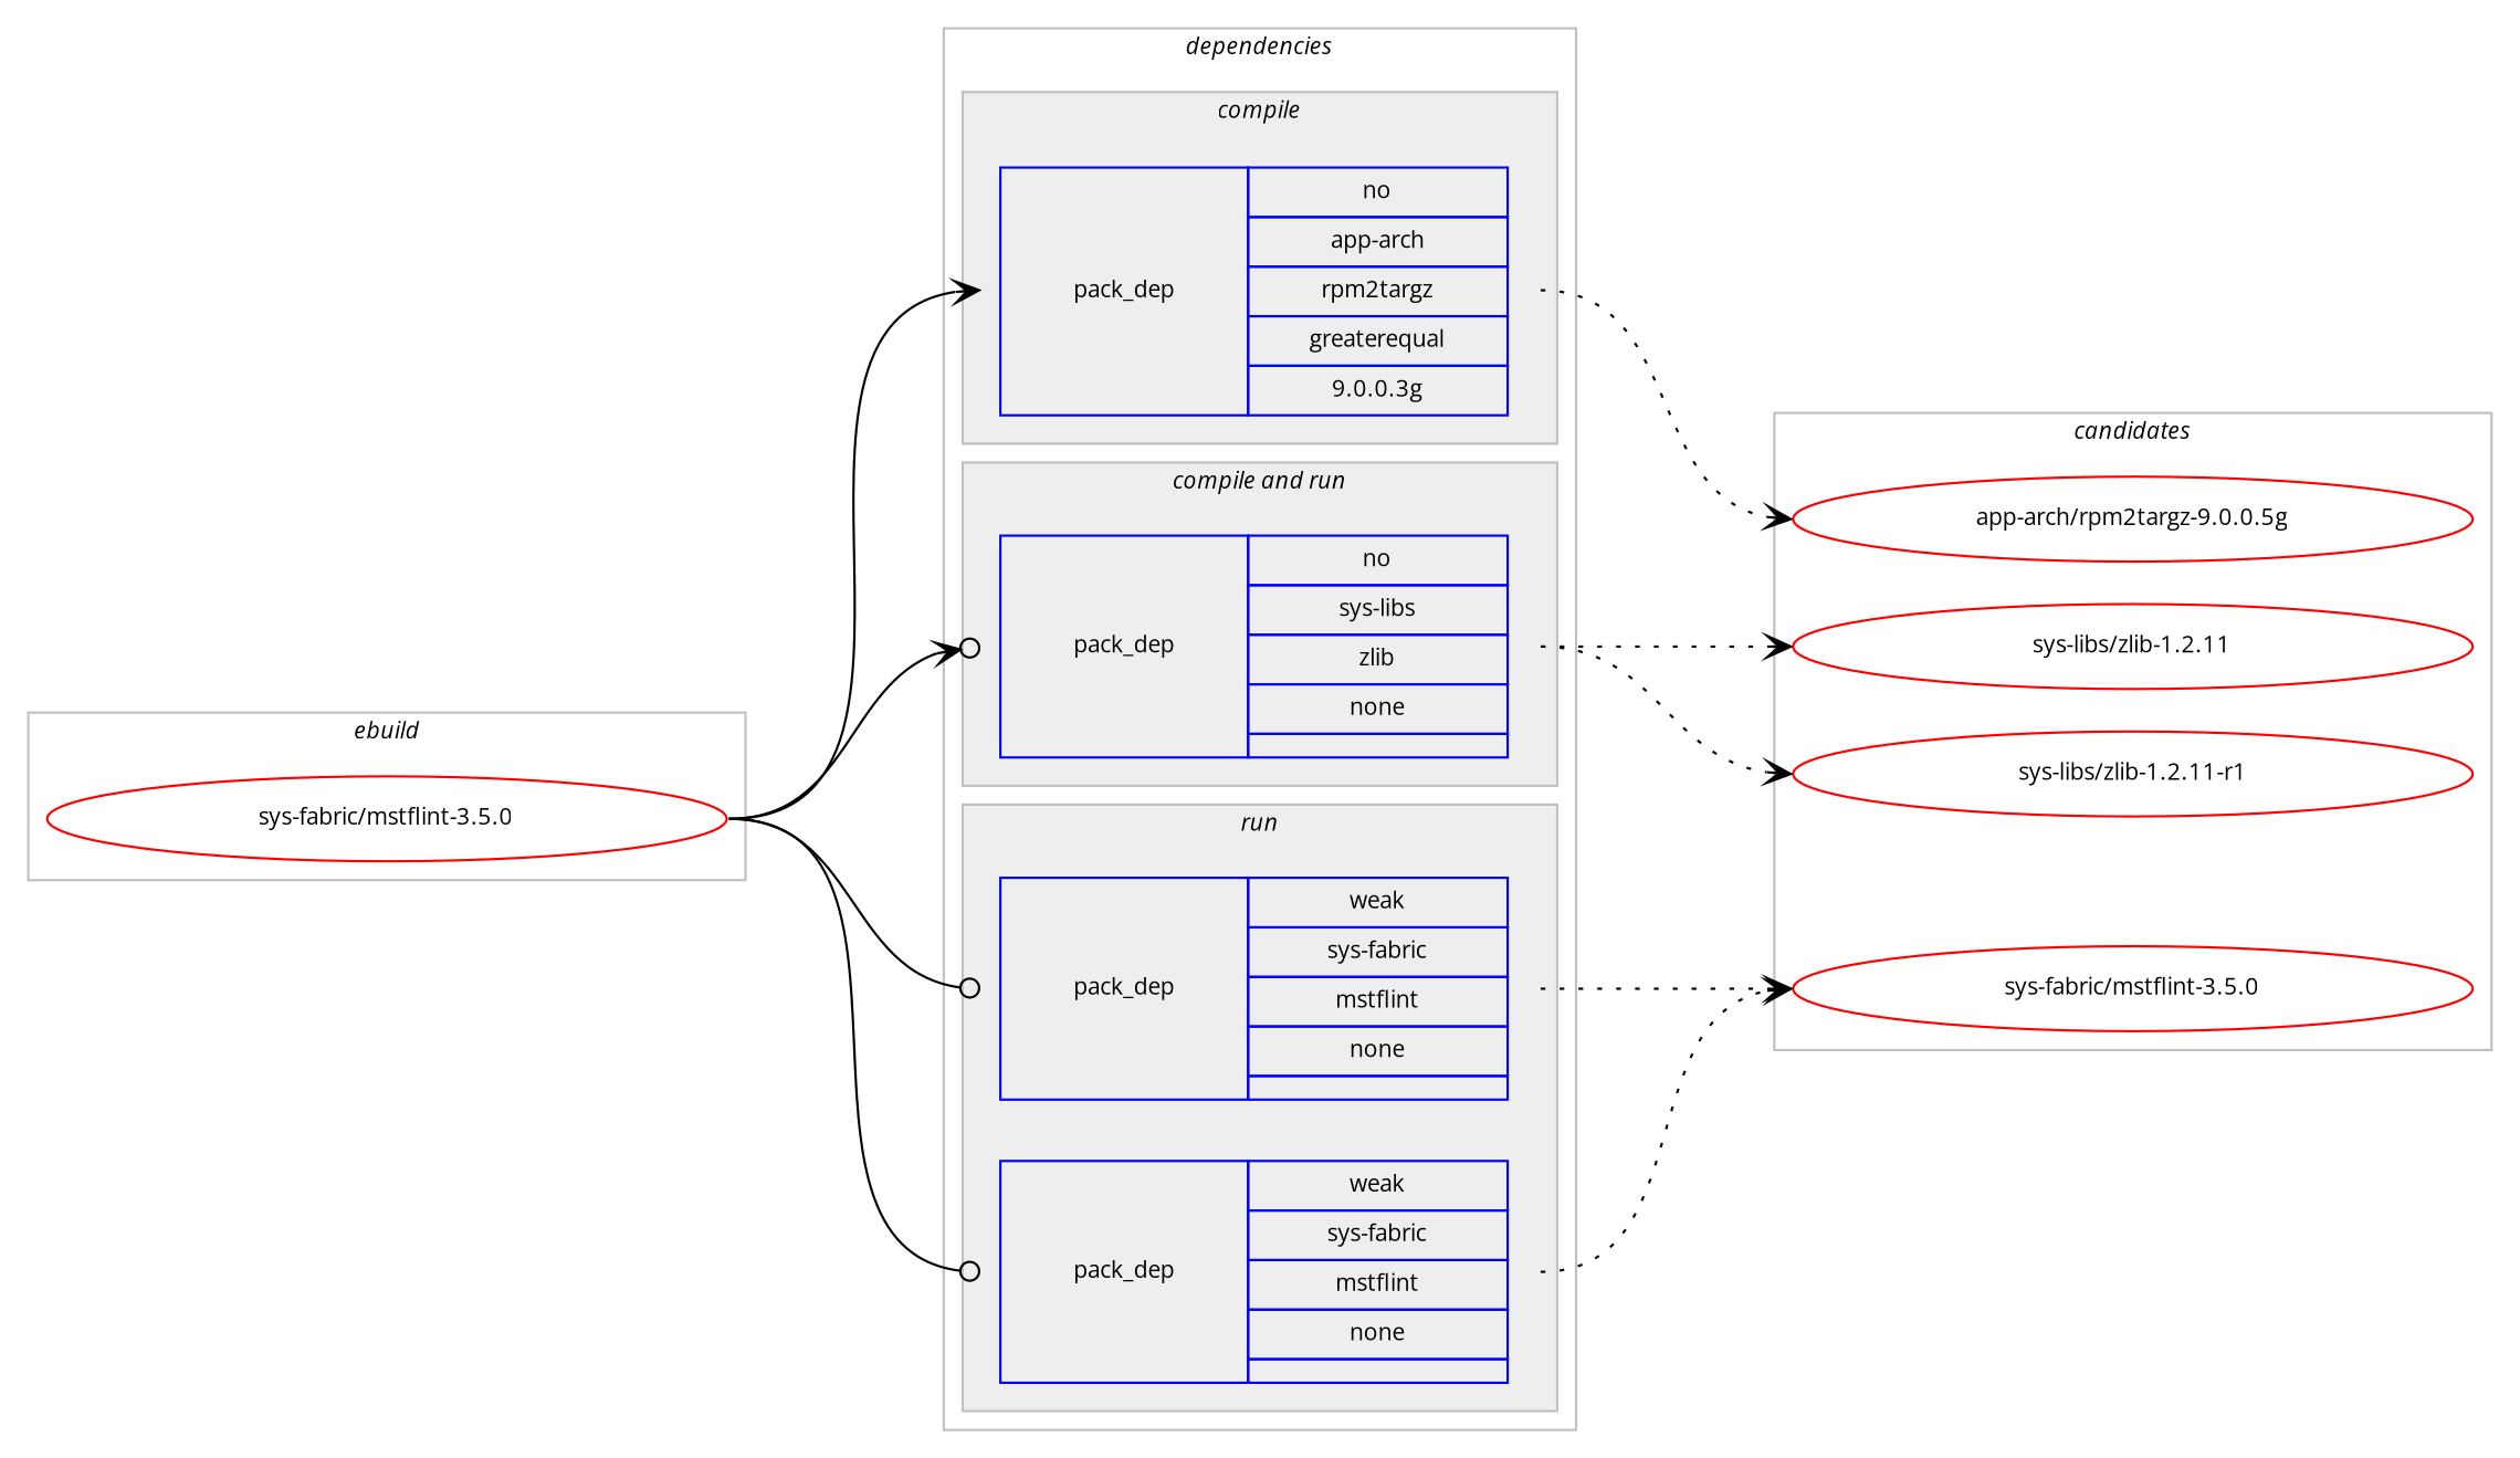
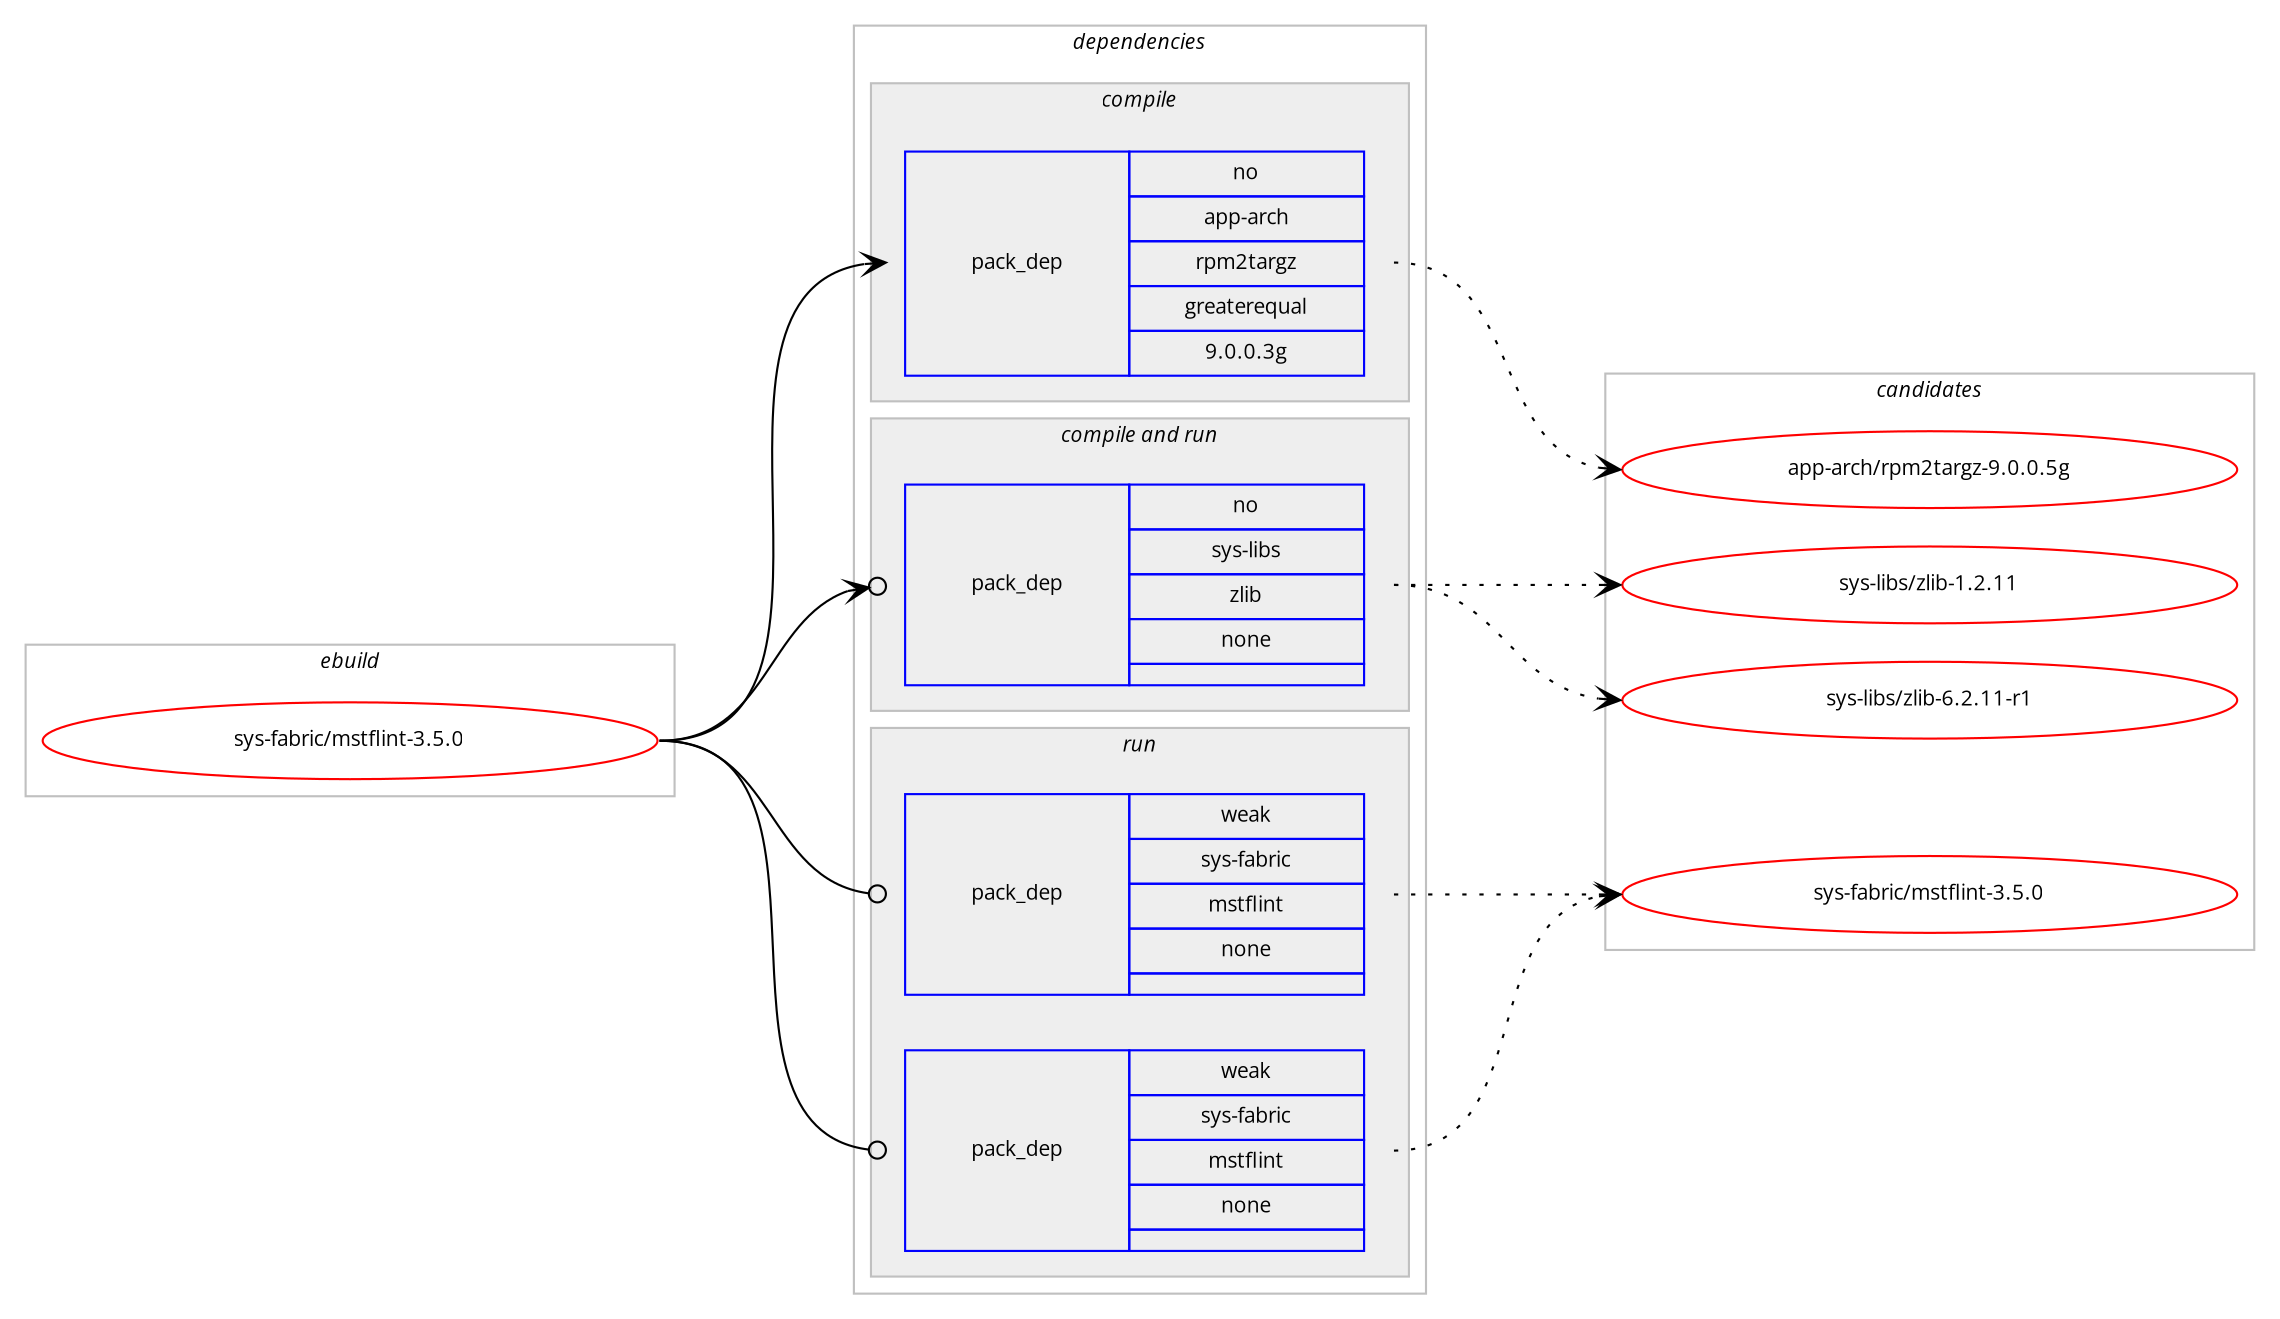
  digraph {
    compound=true
    concentrate=true
    fontname="Open Sans"
    fontsize=10
    newrank=true
    rankdir=LR
    ranksep=1.5
    node [color=red fontname="Open Sans" fontsize=10]
    edge [arrowhead=vee headport=w style=dotted tailport=e weight=100 fontname="Open Sans"]
    n1 [label="sys-fabric/mstflint-3.5.0" width=4]
    n2 [color=blue label=<<TABLE BORDER="0" CELLBORDER="1" CELLSPACING="0" CELLPADDING="4" WIDTH="220"><TR><TD ROWSPAN="6" CELLPADDING="30">pack_dep</TD></TR><TR><TD WIDTH="110">no</TD></TR><TR><TD>app-arch</TD></TR><TR><TD>rpm2targz</TD></TR><TR><TD>greaterequal</TD></TR><TR><TD>9.0.0.3g</TD></TR></TABLE>> shape=none]
    n3 [color=blue label=<<TABLE BORDER="0" CELLBORDER="1" CELLSPACING="0" CELLPADDING="4" WIDTH="220"><TR><TD ROWSPAN="6" CELLPADDING="30">pack_dep</TD></TR><TR><TD WIDTH="110">no</TD></TR><TR><TD>sys-libs</TD></TR><TR><TD>zlib</TD></TR><TR><TD>none</TD></TR><TR><TD></TD></TR></TABLE>> shape=none]
    n4 [color=blue label=<<TABLE BORDER="0" CELLBORDER="1" CELLSPACING="0" CELLPADDING="4" WIDTH="220"><TR><TD ROWSPAN="6" CELLPADDING="30">pack_dep</TD></TR><TR><TD WIDTH="110">weak</TD></TR><TR><TD>sys-fabric</TD></TR><TR><TD>mstflint</TD></TR><TR><TD>none</TD></TR><TR><TD></TD></TR></TABLE>> shape=none]
    n5 [color=blue label=<<TABLE BORDER="0" CELLBORDER="1" CELLSPACING="0" CELLPADDING="4" WIDTH="220"><TR><TD ROWSPAN="6" CELLPADDING="30">pack_dep</TD></TR><TR><TD WIDTH="110">weak</TD></TR><TR><TD>sys-fabric</TD></TR><TR><TD>mstflint</TD></TR><TR><TD>none</TD></TR><TR><TD></TD></TR></TABLE>> shape=none]
    n6 [label="app-arch/rpm2targz-9.0.0.5g" width=4]
    n7 [label="sys-libs/zlib-1.2.11" width=4]
-   n8 [label="sys-libs/zlib-1.2.11-r1" width=4]
+   n8 [label="sys-libs/zlib-6.2.11-r1" width=4]
    n9 [label="sys-fabric/mstflint-3.5.0" width=4]
    subgraph cluster_1 {
      color=gray
      label=<<i>ebuild</i>>
      rank=same
      n1
    }
    subgraph cluster_2 {
      color=gray
      label=<<i>dependencies</i>>
      subgraph cluster_3 {
        color=gray
        fillcolor="#eeeeee"
        label=<<i>compile</i>>
        style=filled
        subgraph sub_4 {
          color=gray
          fillcolor="#eeeeee"
          label=<<i>compile</i>>
          style=filled
          n2
        }
      }
      subgraph cluster_5 {
        color=gray
        fillcolor="#eeeeee"
        label=<<i>compile and run</i>>
        style=filled
        subgraph sub_6 {
          color=gray
          fillcolor="#eeeeee"
          label=<<i>compile and run</i>>
          style=filled
          n3
        }
      }
      subgraph cluster_7 {
        color=gray
        fillcolor="#eeeeee"
        label=<<i>run</i>>
        style=filled
        subgraph sub_8 {
          color=gray
          fillcolor="#eeeeee"
          label=<<i>run</i>>
          style=filled
          n4
        }
        subgraph sub_9 {
          color=gray
          fillcolor="#eeeeee"
          label=<<i>run</i>>
          style=filled
          n5
        }
      }
    }
    subgraph cluster_10 {
      color=gray
      label=<<i>candidates</i>>
      rank=same
      subgraph sub_11 {
        color=black
        label=<<i>candidates</i>>
        nodesep=1
        rank=same
        n6
      }
      subgraph sub_12 {
        color=black
        label=<<i>candidates</i>>
        nodesep=1
        rank=same
        n7
        n8
      }
      subgraph sub_13 {
        color=black
        label=<<i>candidates</i>>
        nodesep=1
        rank=same
        n9
      }
      subgraph sub_14 {
        color=black
        label=<<i>candidates</i>>
        nodesep=1
        rank=same
        n9
      }
    }
    n1 -> n2 [style=solid weight=20]
    n1 -> n3 [arrowhead=odotvee style=solid weight=20]
    n1 -> n4 [arrowhead=odot style=solid weight=20]
    n1 -> n5 [arrowhead=odot style=solid weight=20]
    n2 -> n6
    n3 -> n7
    n3 -> n8
    n4 -> n9
    n5 -> n9
  }
